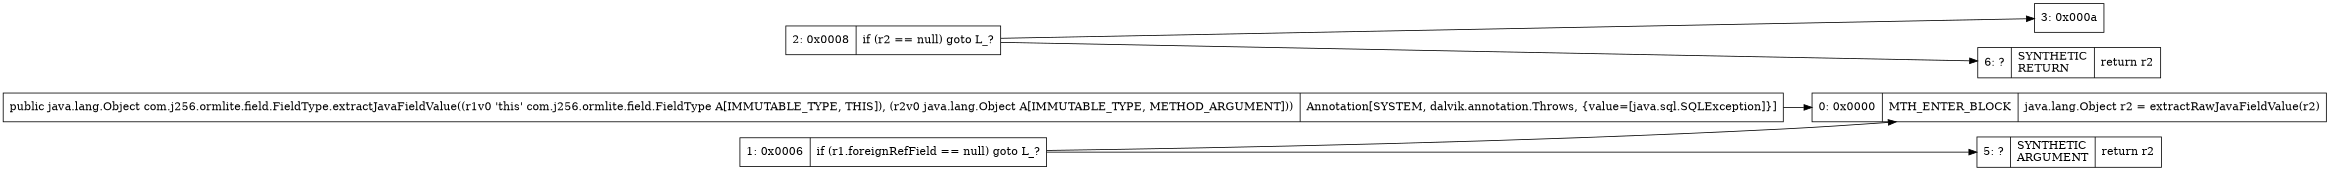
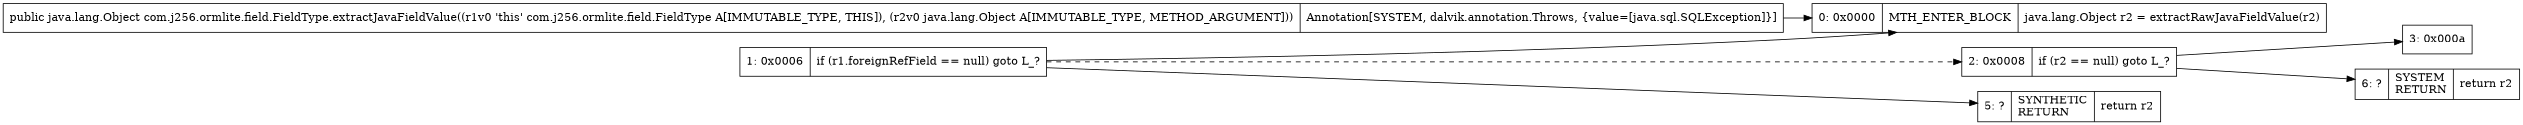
  digraph {
    fontname="DejaVu Serif"
    rankdir=LR
    node [fontname="DejaVu Serif" shape=record]
    edge [fontname="DejaVu Serif"]
    n1 [label="{0\:\ 0x0000|MTH_ENTER_BLOCK\l|java.lang.Object r2 = extractRawJavaFieldValue(r2)\l}"]
    n2 [label="{1\:\ 0x0006|if (r1.foreignRefField == null) goto L_?\l}"]
    n3 [label="{2\:\ 0x0008|if (r2 == null) goto L_?\l}"]
-   n4 [label="{5\:\ ?|SYNTHETIC\lARGUMENT\l|return r2\l}"]
+   n4 [label="{5\:\ ?|SYNTHETIC\lRETURN\l|return r2\l}"]
    n5 [label="{3\:\ 0x000a}"]
-   n6 [label="{6\:\ ?|SYNTHETIC\lRETURN\l|return r2\l}"]
+   n6 [label="{6\:\ ?|SYSTEM\lRETURN\l|return r2\l}"]
    n7 [label="{public java.lang.Object com.j256.ormlite.field.FieldType.extractJavaFieldValue((r1v0 'this' com.j256.ormlite.field.FieldType A[IMMUTABLE_TYPE, THIS]), (r2v0 java.lang.Object A[IMMUTABLE_TYPE, METHOD_ARGUMENT]))  | Annotation[SYSTEM, dalvik.annotation.Throws, \{value=[java.sql.SQLException]\}]\l}"]
    n2 -> n1
+   n2 -> n3 [style=dashed]
    n2 -> n4
    n3 -> n5 [style=solid]
    n3 -> n6
    n7 -> n1
  }
